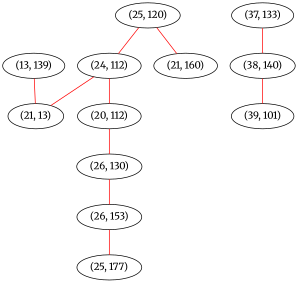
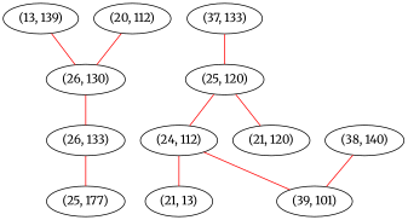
  graph {
    fontname=Merriweather
    node [fontname=Merriweather]
    edge [color=red fontname=Merriweather weight=1]
    n1 [label="(13, 139)"]
    "(26, 130)"
-   "(26, 133)" [label="(26, 153)"]
+   "(26, 133)"
    "(37, 133)"
    "(38, 140)"
    n6 [label="(25, 177)"]
    "(39, 101)"
    "(25, 120)"
    "(24, 112)"
-   "(21, 120)" [label="(21, 160)"]
+   "(21, 120)"
    "(21, 13)"
    "(20, 112)"
-   n1 -- "(21, 13)"
+   n1 -- "(26, 130)"
    "(26, 130)" -- "(26, 133)"
    "(26, 133)" -- n6
-   "(37, 133)" -- "(38, 140)"
+   "(37, 133)" -- "(25, 120)"
    "(38, 140)" -- "(39, 101)"
    "(25, 120)" -- "(24, 112)"
    "(25, 120)" -- "(21, 120)"
    "(24, 112)" -- "(21, 13)"
-   "(24, 112)" -- "(20, 112)"
+   "(24, 112)" -- "(39, 101)"
    "(20, 112)" -- "(26, 130)"
  }
